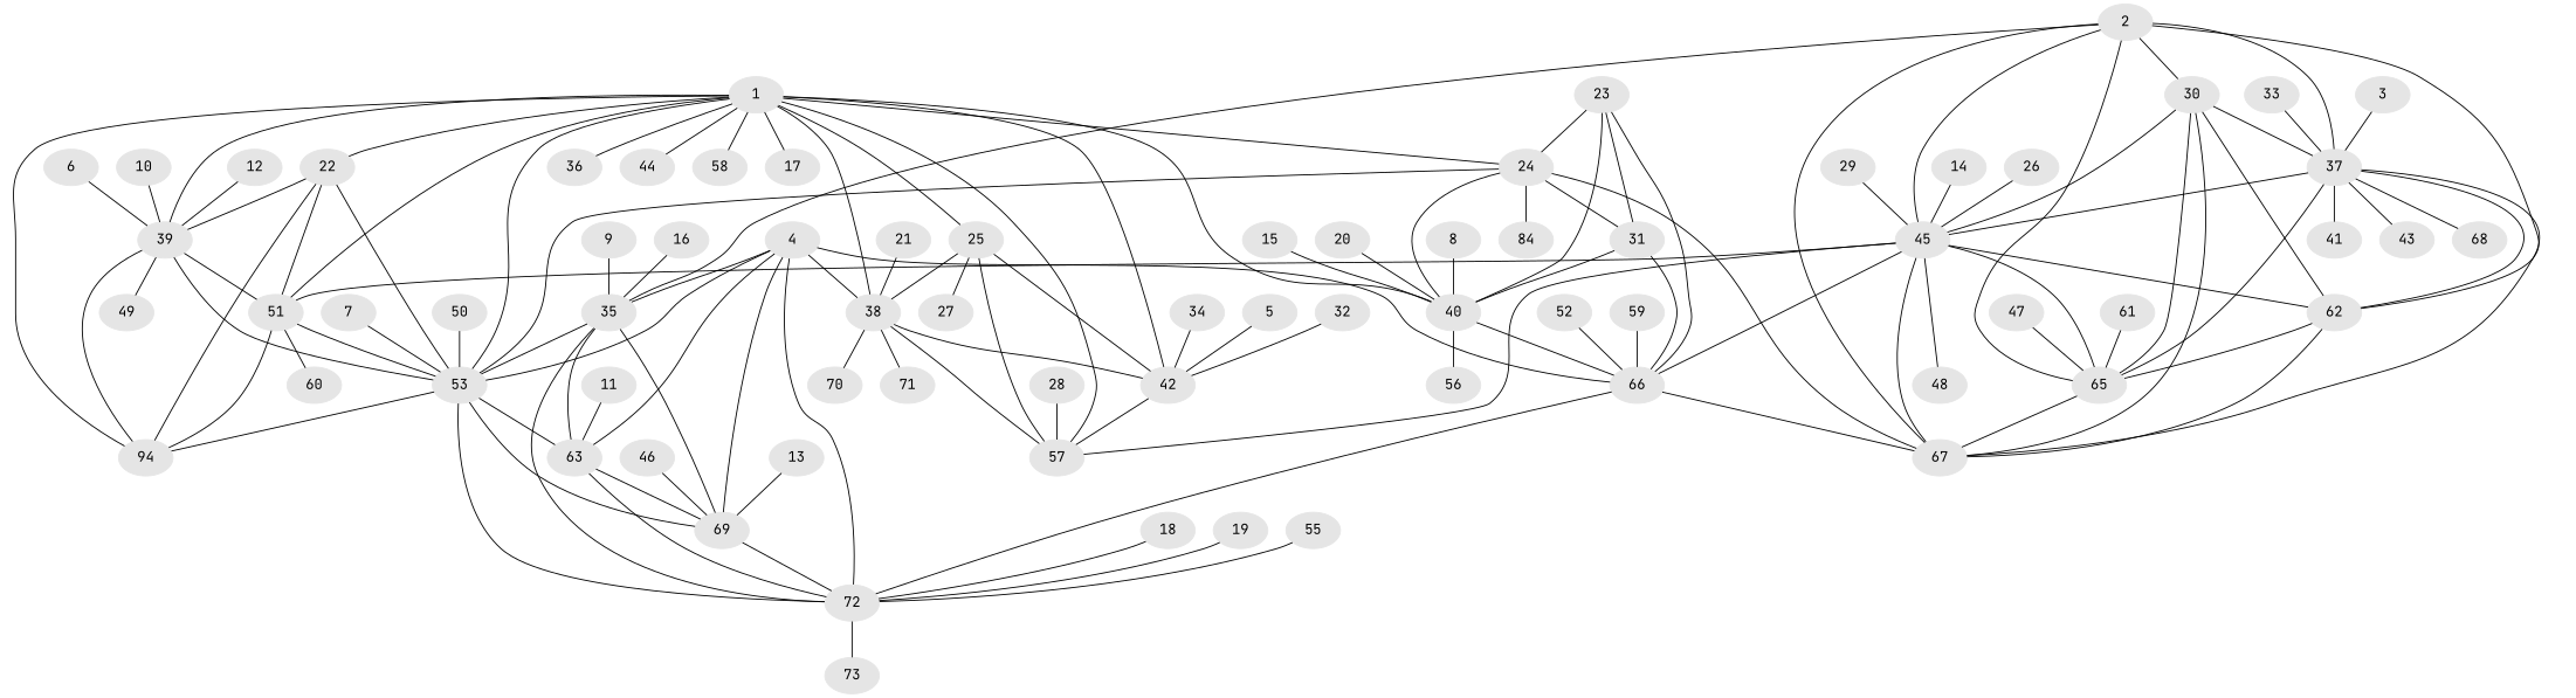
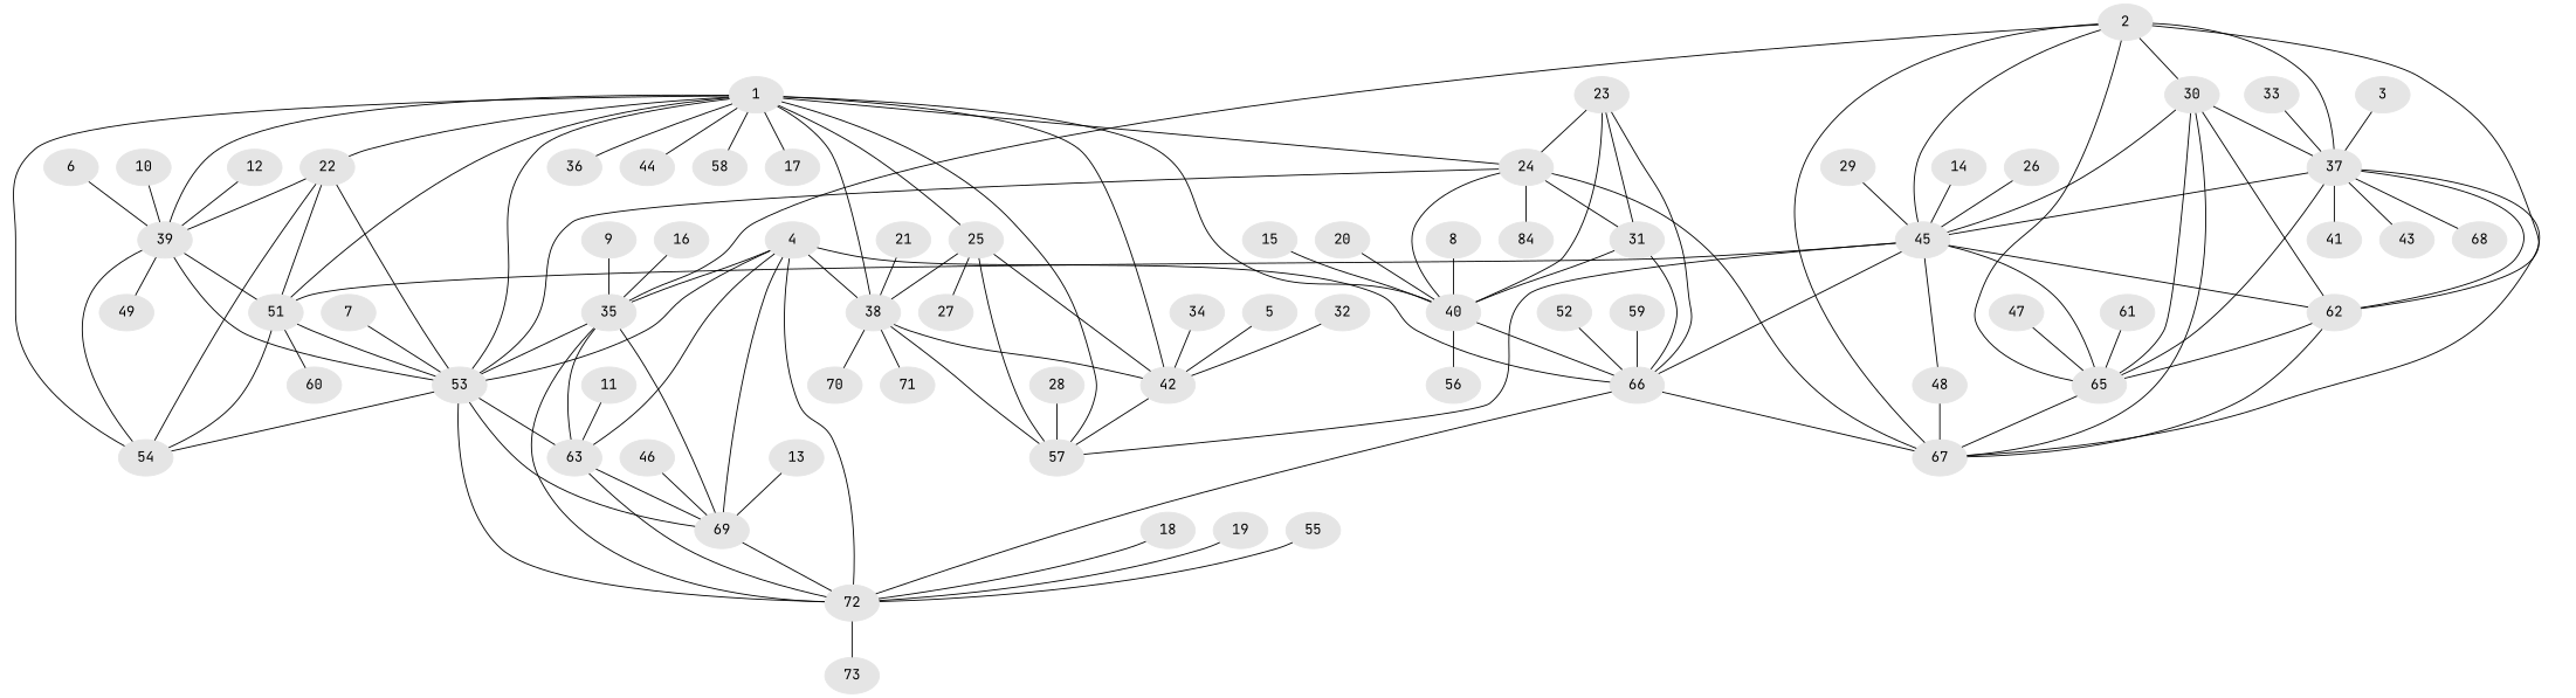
  graph {
    fontname="JetBrains Mono"
    node [color=gray90 fontname="JetBrains Mono" style=filled]
    edge [fontname="JetBrains Mono" weight=1.0]
    1
    17
    22
    24
    25
    36
    38
    39
    40
    42
    44
    51
    53
-   54 [label=94]
+   54
    57
    58
    67
    31
    n19 [label=84]
    27
    70
    71
    49
    66
    56
    60
    63
    69
    72
    2
    30
    35
    37
    45
    62
    65
    41
    43
    68
    48
    3
    4
    73
    5
    6
    7
    8
    9
    10
    11
    12
    13
    14
    15
    16
    18
    19
    20
    21
    23
    26
    28
    29
    32
    33
    34
    46
    47
-   50
    52
    55
    59
    61
    1 -- 17
    1 -- 22 [weight=2.0]
    1 -- 24
    1 -- 25 [weight=2.0]
    1 -- 36
    1 -- 38 [weight=2.0]
    1 -- 39 [weight=2.0]
    1 -- 40
    1 -- 42 [weight=2.0]
    1 -- 44
    1 -- 51 [weight=2.0]
    1 -- 53 [weight=2.0]
    1 -- 54 [weight=2.0]
    1 -- 57 [weight=4.0]
    1 -- 58
    22 -- 39
    22 -- 51
    22 -- 53
    22 -- 54
    24 -- 40 [weight=2.0]
    24 -- 53
    24 -- 67
    24 -- 31 [weight=2.0]
    24 -- n19
    25 -- 38
    25 -- 42
    25 -- 57 [weight=2.0]
    25 -- 27
    38 -- 42
    38 -- 57 [weight=2.0]
    38 -- 70
    38 -- 71
    39 -- 51
    39 -- 53
    39 -- 54
    39 -- 49
    40 -- 66 [weight=2.0]
    40 -- 56
    42 -- 57 [weight=2.0]
    51 -- 53
    51 -- 54
    51 -- 60
    53 -- 54
    53 -- 63
    53 -- 69
    53 -- 72
    31 -- 40
    31 -- 66 [weight=2.0]
    66 -- 67
    66 -- 72 [weight=2.0]
    63 -- 69
    63 -- 72
    69 -- 72
    72 -- 73
    2 -- 67
    2 -- 30
    2 -- 35
    2 -- 37
    2 -- 45
    2 -- 62
    2 -- 65
    30 -- 67
    30 -- 37
    30 -- 45
    30 -- 62
    30 -- 65
    35 -- 53
    35 -- 63
    35 -- 69
    35 -- 72
    37 -- 67
    37 -- 45
    37 -- 62
    37 -- 65
    37 -- 41
    37 -- 43
    37 -- 68
    45 -- 51
    45 -- 57
-   45 -- 67
+   48 -- 67
    45 -- 66
    45 -- 62
    45 -- 65
    45 -- 48
    62 -- 67
    62 -- 65
    65 -- 67
    3 -- 37
    4 -- 38
    4 -- 53 [weight=2.0]
    4 -- 66
    4 -- 63 [weight=2.0]
    4 -- 69 [weight=2.0]
    4 -- 72 [weight=2.0]
    4 -- 35 [weight=2.0]
    5 -- 42
    6 -- 39
    7 -- 53
    8 -- 40
    9 -- 35
    10 -- 39
    11 -- 63
    12 -- 39
    13 -- 69
    14 -- 45
    15 -- 40
    16 -- 35
    18 -- 72
    19 -- 72
    20 -- 40
    21 -- 38
    23 -- 24 [weight=2.0]
    23 -- 40
    23 -- 31
    23 -- 66 [weight=2.0]
    26 -- 45
    28 -- 57
    29 -- 45
    32 -- 42
    33 -- 37
    34 -- 42
    46 -- 69
    47 -- 65
-   50 -- 53
    52 -- 66
    55 -- 72
    59 -- 66
    61 -- 65
  }
